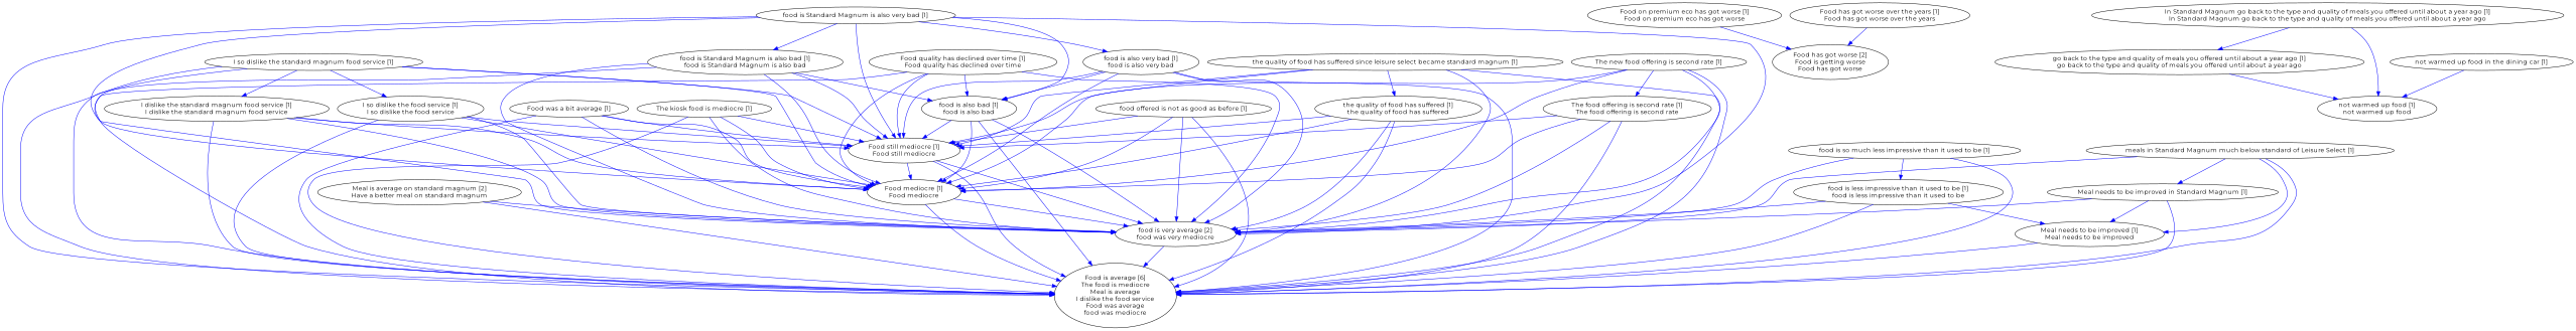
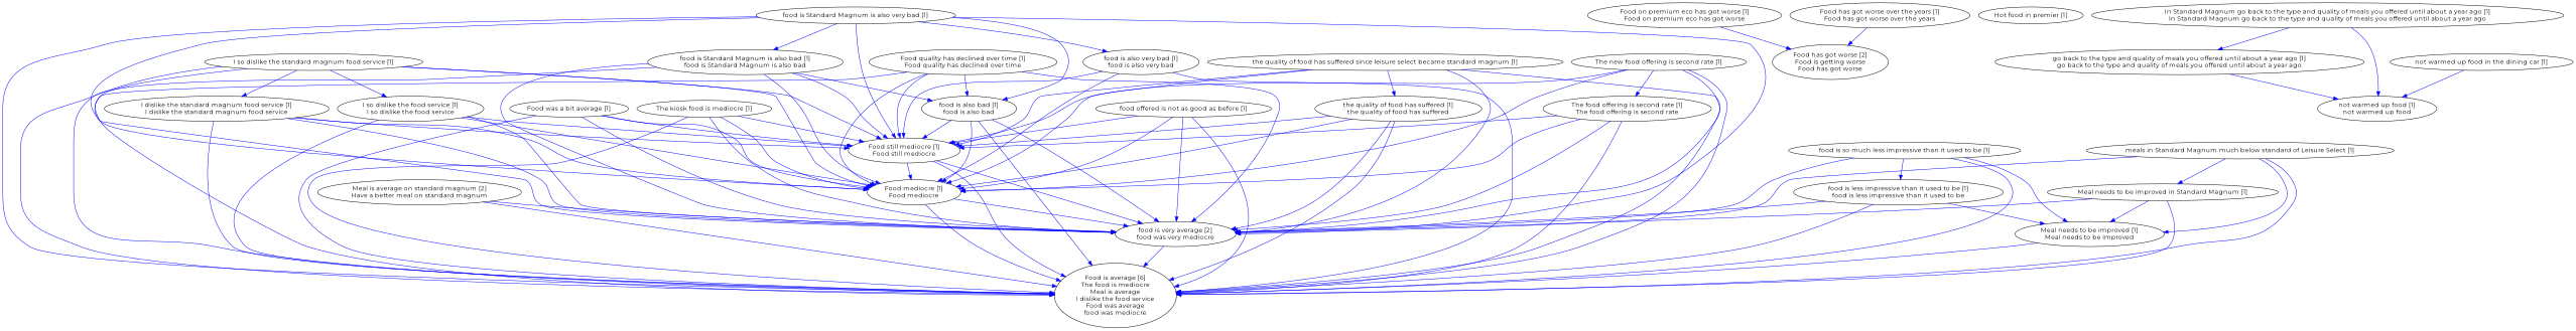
  digraph {
    fontname=Montserrat
    node [fontname=Montserrat]
    edge [color=blue fontname=Montserrat]
    "Meal is average on standard magnum [2]\nHave a better meal on standard magnum"
    "Food is average [6]\nThe food is mediocre\nMeal is average\nI dislike the food service\nFood was average\nfood was mediocre"
    "food is very average [2]\nfood was very mediocre"
    "Food still mediocre [1]\nFood still mediocre"
    "Food mediocre [1]\nFood mediocre"
    "Food quality has declined over time [1]\nFood quality has declined over time"
    "food is also bad [1]\nfood is also bad"
    "Food on premium eco has got worse [1]\nFood on premium eco has got worse"
    "Food has got worse [2]\nFood is getting worse\nFood has got worse"
    "Food has got worse over the years [1]\nFood has got worse over the years"
    "Food was a bit average [1]"
+   "Hot food in premier [1]"
    "I so dislike the standard magnum food service [1]"
    "I dislike the standard magnum food service [1]\nI dislike the standard magnum food service"
    "I so dislike the food service [1]\nI so dislike the food service"
    "In Standard Magnum go back to the type and quality of meals you offered until about a year ago [1]\nIn Standard Magnum go back to the type and quality of meals you offered until about a year ago"
    "go back to the type and quality of meals you offered until about a year ago [1]\ngo back to the type and quality of meals you offered until about a year ago"
    "not warmed up food [1]\nnot warmed up food"
    "Meal needs to be improved in Standard Magnum [1]"
    "Meal needs to be improved [1]\nMeal needs to be improved"
    "The kiosk food is mediocre [1]"
    "The new food offering is second rate [1]"
    "The food offering is second rate [1]\nThe food offering is second rate"
    "food is Standard Magnum is also very bad [1]"
    "food is Standard Magnum is also bad [1]\nfood is Standard Magnum is also bad"
    "food is also very bad [1]\nfood is also very bad"
    "food is so much less impressive than it used to be [1]"
    "food is less impressive than it used to be [1]\nfood is less impressive than it used to be"
    "food offered is not as good as before [1]"
    "meals in Standard Magnum much below standard of Leisure Select [1]"
    "not warmed up food in the dining car [1]"
    "the quality of food has suffered since leisure select became standard magnum [1]"
    "the quality of food has suffered [1]\nthe quality of food has suffered"
    "Meal is average on standard magnum [2]\nHave a better meal on standard magnum" -> "Food is average [6]\nThe food is mediocre\nMeal is average\nI dislike the food service\nFood was average\nfood was mediocre"
    "Meal is average on standard magnum [2]\nHave a better meal on standard magnum" -> "food is very average [2]\nfood was very mediocre"
    "food is very average [2]\nfood was very mediocre" -> "Food is average [6]\nThe food is mediocre\nMeal is average\nI dislike the food service\nFood was average\nfood was mediocre"
    "Food still mediocre [1]\nFood still mediocre" -> "Food is average [6]\nThe food is mediocre\nMeal is average\nI dislike the food service\nFood was average\nfood was mediocre"
    "Food still mediocre [1]\nFood still mediocre" -> "food is very average [2]\nfood was very mediocre"
    "Food still mediocre [1]\nFood still mediocre" -> "Food mediocre [1]\nFood mediocre"
    "Food mediocre [1]\nFood mediocre" -> "Food is average [6]\nThe food is mediocre\nMeal is average\nI dislike the food service\nFood was average\nfood was mediocre"
    "Food mediocre [1]\nFood mediocre" -> "food is very average [2]\nfood was very mediocre"
    "Food quality has declined over time [1]\nFood quality has declined over time" -> "Food is average [6]\nThe food is mediocre\nMeal is average\nI dislike the food service\nFood was average\nfood was mediocre"
    "Food quality has declined over time [1]\nFood quality has declined over time" -> "food is very average [2]\nfood was very mediocre"
    "Food quality has declined over time [1]\nFood quality has declined over time" -> "Food still mediocre [1]\nFood still mediocre"
    "Food quality has declined over time [1]\nFood quality has declined over time" -> "Food mediocre [1]\nFood mediocre"
    "Food quality has declined over time [1]\nFood quality has declined over time" -> "food is also bad [1]\nfood is also bad"
    "food is also bad [1]\nfood is also bad" -> "Food is average [6]\nThe food is mediocre\nMeal is average\nI dislike the food service\nFood was average\nfood was mediocre"
    "food is also bad [1]\nfood is also bad" -> "food is very average [2]\nfood was very mediocre"
    "food is also bad [1]\nfood is also bad" -> "Food still mediocre [1]\nFood still mediocre"
    "food is also bad [1]\nfood is also bad" -> "Food mediocre [1]\nFood mediocre"
    "Food on premium eco has got worse [1]\nFood on premium eco has got worse" -> "Food has got worse [2]\nFood is getting worse\nFood has got worse"
    "Food has got worse over the years [1]\nFood has got worse over the years" -> "Food has got worse [2]\nFood is getting worse\nFood has got worse"
    "Food was a bit average [1]" -> "Food is average [6]\nThe food is mediocre\nMeal is average\nI dislike the food service\nFood was average\nfood was mediocre"
    "Food was a bit average [1]" -> "food is very average [2]\nfood was very mediocre"
    "Food was a bit average [1]" -> "Food still mediocre [1]\nFood still mediocre"
    "Food was a bit average [1]" -> "Food mediocre [1]\nFood mediocre"
    "I so dislike the standard magnum food service [1]" -> "Food is average [6]\nThe food is mediocre\nMeal is average\nI dislike the food service\nFood was average\nfood was mediocre"
    "I so dislike the standard magnum food service [1]" -> "food is very average [2]\nfood was very mediocre"
    "I so dislike the standard magnum food service [1]" -> "Food still mediocre [1]\nFood still mediocre"
    "I so dislike the standard magnum food service [1]" -> "Food mediocre [1]\nFood mediocre"
    "I so dislike the standard magnum food service [1]" -> "I dislike the standard magnum food service [1]\nI dislike the standard magnum food service"
    "I so dislike the standard magnum food service [1]" -> "I so dislike the food service [1]\nI so dislike the food service"
    "I dislike the standard magnum food service [1]\nI dislike the standard magnum food service" -> "Food is average [6]\nThe food is mediocre\nMeal is average\nI dislike the food service\nFood was average\nfood was mediocre"
    "I dislike the standard magnum food service [1]\nI dislike the standard magnum food service" -> "food is very average [2]\nfood was very mediocre"
    "I dislike the standard magnum food service [1]\nI dislike the standard magnum food service" -> "Food still mediocre [1]\nFood still mediocre"
    "I dislike the standard magnum food service [1]\nI dislike the standard magnum food service" -> "Food mediocre [1]\nFood mediocre"
    "I so dislike the food service [1]\nI so dislike the food service" -> "Food is average [6]\nThe food is mediocre\nMeal is average\nI dislike the food service\nFood was average\nfood was mediocre"
    "I so dislike the food service [1]\nI so dislike the food service" -> "food is very average [2]\nfood was very mediocre"
    "I so dislike the food service [1]\nI so dislike the food service" -> "Food still mediocre [1]\nFood still mediocre"
    "I so dislike the food service [1]\nI so dislike the food service" -> "Food mediocre [1]\nFood mediocre"
    "In Standard Magnum go back to the type and quality of meals you offered until about a year ago [1]\nIn Standard Magnum go back to the type and quality of meals you offered until about a year ago" -> "go back to the type and quality of meals you offered until about a year ago [1]\ngo back to the type and quality of meals you offered until about a year ago"
    "In Standard Magnum go back to the type and quality of meals you offered until about a year ago [1]\nIn Standard Magnum go back to the type and quality of meals you offered until about a year ago" -> "not warmed up food [1]\nnot warmed up food"
    "go back to the type and quality of meals you offered until about a year ago [1]\ngo back to the type and quality of meals you offered until about a year ago" -> "not warmed up food [1]\nnot warmed up food"
    "Meal needs to be improved in Standard Magnum [1]" -> "Food is average [6]\nThe food is mediocre\nMeal is average\nI dislike the food service\nFood was average\nfood was mediocre"
    "Meal needs to be improved in Standard Magnum [1]" -> "food is very average [2]\nfood was very mediocre"
    "Meal needs to be improved in Standard Magnum [1]" -> "Meal needs to be improved [1]\nMeal needs to be improved"
    "Meal needs to be improved [1]\nMeal needs to be improved" -> "Food is average [6]\nThe food is mediocre\nMeal is average\nI dislike the food service\nFood was average\nfood was mediocre"
    "The kiosk food is mediocre [1]" -> "Food is average [6]\nThe food is mediocre\nMeal is average\nI dislike the food service\nFood was average\nfood was mediocre"
    "The kiosk food is mediocre [1]" -> "food is very average [2]\nfood was very mediocre"
    "The kiosk food is mediocre [1]" -> "Food still mediocre [1]\nFood still mediocre"
    "The kiosk food is mediocre [1]" -> "Food mediocre [1]\nFood mediocre"
    "The new food offering is second rate [1]" -> "Food is average [6]\nThe food is mediocre\nMeal is average\nI dislike the food service\nFood was average\nfood was mediocre"
    "The new food offering is second rate [1]" -> "food is very average [2]\nfood was very mediocre"
    "The new food offering is second rate [1]" -> "Food still mediocre [1]\nFood still mediocre"
    "The new food offering is second rate [1]" -> "Food mediocre [1]\nFood mediocre"
    "The new food offering is second rate [1]" -> "The food offering is second rate [1]\nThe food offering is second rate"
    "The food offering is second rate [1]\nThe food offering is second rate" -> "Food is average [6]\nThe food is mediocre\nMeal is average\nI dislike the food service\nFood was average\nfood was mediocre"
    "The food offering is second rate [1]\nThe food offering is second rate" -> "food is very average [2]\nfood was very mediocre"
    "The food offering is second rate [1]\nThe food offering is second rate" -> "Food still mediocre [1]\nFood still mediocre"
    "The food offering is second rate [1]\nThe food offering is second rate" -> "Food mediocre [1]\nFood mediocre"
    "food is Standard Magnum is also very bad [1]" -> "Food is average [6]\nThe food is mediocre\nMeal is average\nI dislike the food service\nFood was average\nfood was mediocre"
    "food is Standard Magnum is also very bad [1]" -> "food is very average [2]\nfood was very mediocre"
    "food is Standard Magnum is also very bad [1]" -> "Food still mediocre [1]\nFood still mediocre"
    "food is Standard Magnum is also very bad [1]" -> "Food mediocre [1]\nFood mediocre"
    "food is Standard Magnum is also very bad [1]" -> "food is also bad [1]\nfood is also bad"
    "food is Standard Magnum is also very bad [1]" -> "food is Standard Magnum is also bad [1]\nfood is Standard Magnum is also bad"
    "food is Standard Magnum is also very bad [1]" -> "food is also very bad [1]\nfood is also very bad"
    "food is Standard Magnum is also bad [1]\nfood is Standard Magnum is also bad" -> "Food is average [6]\nThe food is mediocre\nMeal is average\nI dislike the food service\nFood was average\nfood was mediocre"
    "food is Standard Magnum is also bad [1]\nfood is Standard Magnum is also bad" -> "food is very average [2]\nfood was very mediocre"
    "food is Standard Magnum is also bad [1]\nfood is Standard Magnum is also bad" -> "Food still mediocre [1]\nFood still mediocre"
    "food is Standard Magnum is also bad [1]\nfood is Standard Magnum is also bad" -> "Food mediocre [1]\nFood mediocre"
    "food is Standard Magnum is also bad [1]\nfood is Standard Magnum is also bad" -> "food is also bad [1]\nfood is also bad"
    "food is also very bad [1]\nfood is also very bad" -> "Food is average [6]\nThe food is mediocre\nMeal is average\nI dislike the food service\nFood was average\nfood was mediocre"
-   "food is also very bad [1]\nfood is also very bad" -> "food is very average [2]\nfood was very mediocre"
    "food is also very bad [1]\nfood is also very bad" -> "Food still mediocre [1]\nFood still mediocre"
    "food is also very bad [1]\nfood is also very bad" -> "Food mediocre [1]\nFood mediocre"
-   "food is also very bad [1]\nfood is also very bad" -> "food is also bad [1]\nfood is also bad"
    "food is so much less impressive than it used to be [1]" -> "Food is average [6]\nThe food is mediocre\nMeal is average\nI dislike the food service\nFood was average\nfood was mediocre"
    "food is so much less impressive than it used to be [1]" -> "food is very average [2]\nfood was very mediocre"
+   "food is so much less impressive than it used to be [1]" -> "Meal needs to be improved [1]\nMeal needs to be improved"
    "food is so much less impressive than it used to be [1]" -> "food is less impressive than it used to be [1]\nfood is less impressive than it used to be"
    "food is less impressive than it used to be [1]\nfood is less impressive than it used to be" -> "Food is average [6]\nThe food is mediocre\nMeal is average\nI dislike the food service\nFood was average\nfood was mediocre"
    "food is less impressive than it used to be [1]\nfood is less impressive than it used to be" -> "food is very average [2]\nfood was very mediocre"
    "food is less impressive than it used to be [1]\nfood is less impressive than it used to be" -> "Meal needs to be improved [1]\nMeal needs to be improved"
    "food offered is not as good as before [1]" -> "Food is average [6]\nThe food is mediocre\nMeal is average\nI dislike the food service\nFood was average\nfood was mediocre"
    "food offered is not as good as before [1]" -> "food is very average [2]\nfood was very mediocre"
    "food offered is not as good as before [1]" -> "Food still mediocre [1]\nFood still mediocre"
    "food offered is not as good as before [1]" -> "Food mediocre [1]\nFood mediocre"
    "meals in Standard Magnum much below standard of Leisure Select [1]" -> "Food is average [6]\nThe food is mediocre\nMeal is average\nI dislike the food service\nFood was average\nfood was mediocre"
    "meals in Standard Magnum much below standard of Leisure Select [1]" -> "food is very average [2]\nfood was very mediocre"
    "meals in Standard Magnum much below standard of Leisure Select [1]" -> "Meal needs to be improved in Standard Magnum [1]"
    "meals in Standard Magnum much below standard of Leisure Select [1]" -> "Meal needs to be improved [1]\nMeal needs to be improved"
    "not warmed up food in the dining car [1]" -> "not warmed up food [1]\nnot warmed up food"
    "the quality of food has suffered since leisure select became standard magnum [1]" -> "Food is average [6]\nThe food is mediocre\nMeal is average\nI dislike the food service\nFood was average\nfood was mediocre"
    "the quality of food has suffered since leisure select became standard magnum [1]" -> "food is very average [2]\nfood was very mediocre"
    "the quality of food has suffered since leisure select became standard magnum [1]" -> "Food still mediocre [1]\nFood still mediocre"
    "the quality of food has suffered since leisure select became standard magnum [1]" -> "Food mediocre [1]\nFood mediocre"
    "the quality of food has suffered since leisure select became standard magnum [1]" -> "the quality of food has suffered [1]\nthe quality of food has suffered"
    "the quality of food has suffered [1]\nthe quality of food has suffered" -> "Food is average [6]\nThe food is mediocre\nMeal is average\nI dislike the food service\nFood was average\nfood was mediocre"
    "the quality of food has suffered [1]\nthe quality of food has suffered" -> "food is very average [2]\nfood was very mediocre"
    "the quality of food has suffered [1]\nthe quality of food has suffered" -> "Food still mediocre [1]\nFood still mediocre"
    "the quality of food has suffered [1]\nthe quality of food has suffered" -> "Food mediocre [1]\nFood mediocre"
  }
